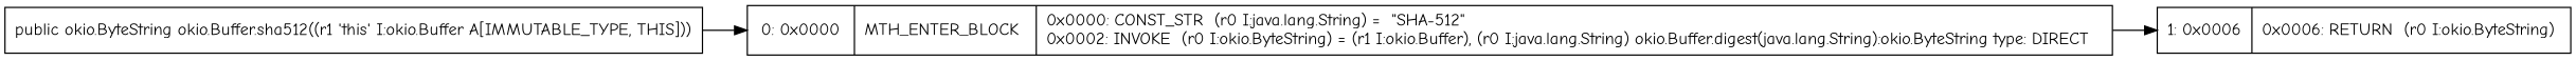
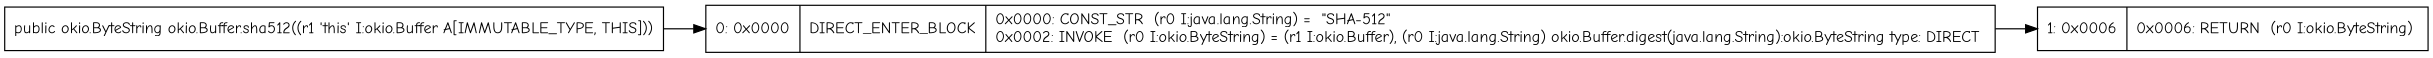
  digraph {
    rankdir=LR
    fontname="Comic Neue"
    node [shape=record fontname="Comic Neue"]
    edge [fontname="Comic Neue"]
-   n1 [label="{0\:\ 0x0000|MTH_ENTER_BLOCK\l|0x0000: CONST_STR  (r0 I:java.lang.String) =  \"SHA\-512\" \l0x0002: INVOKE  (r0 I:okio.ByteString) = (r1 I:okio.Buffer), (r0 I:java.lang.String) okio.Buffer.digest(java.lang.String):okio.ByteString type: DIRECT \l}"]
+   n1 [label="{0\:\ 0x0000|DIRECT_ENTER_BLOCK\l|0x0000: CONST_STR  (r0 I:java.lang.String) =  \"SHA\-512\" \l0x0002: INVOKE  (r0 I:okio.ByteString) = (r1 I:okio.Buffer), (r0 I:java.lang.String) okio.Buffer.digest(java.lang.String):okio.ByteString type: DIRECT \l}"]
    n2 [label="{1\:\ 0x0006|0x0006: RETURN  (r0 I:okio.ByteString) \l}"]
    n3 [label="{public okio.ByteString okio.Buffer.sha512((r1 'this' I:okio.Buffer A[IMMUTABLE_TYPE, THIS])) }"]
    n1 -> n2
    n3 -> n1
  }
